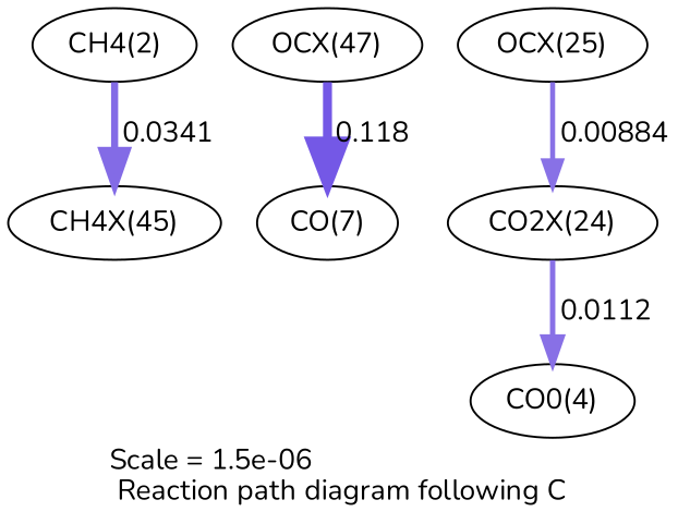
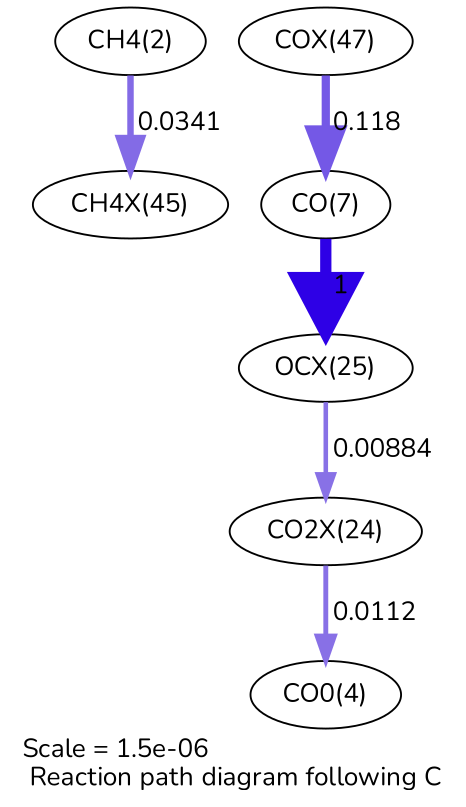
  digraph {
    fontname=Nunito
    label="Scale = 1.5e-06\l Reaction path diagram following C"
    node [fontname=Nunito]
    edge [fontname=Nunito]
    n1 [label="CH4(2)"]
    n2 [label="CH4X(45)"]
    n3 [label="CO(7)"]
    n4 [label="OCX(25)"]
    n5 [label="CO2X(24)"]
-   n6 [label="OCX(47)"]
+   n6 [label="COX(47)"]
    n7 [label="CO0(4)"]
    n1 -> n2 [arrowsize=1.73 color="0.7, 0.534, 0.9" label=" 0.0341" penwidth=3.45]
+   n3 -> n4 [arrowsize=3 color="0.7, 1.5, 0.9" label=" 1" penwidth=6]
    n4 -> n5 [arrowsize=1.22 color="0.7, 0.509, 0.9" label=" 0.00884" penwidth=2.43]
    n5 -> n7 [arrowsize=1.31 color="0.7, 0.511, 0.9" label=" 0.0112" penwidth=2.61]
    n6 -> n3 [arrowsize=2.19 color="0.7, 0.618, 0.9" label=" 0.118" penwidth=4.39]
  }
